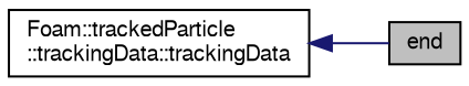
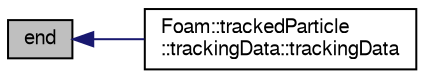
  digraph {
    rankdir=LR
    node [color=black fontname=FreeSans fontsize=10 shape=record]
    n1 [fillcolor=grey75 fontcolor=black height=0.2 label=end style=filled width=0.4]
    n2 [height=0.2 label="Foam::trackedParticle\l::trackingData::trackingData" width=0.4]
-   n2 -> n1 [color=midnightblue dir=back fontname=FreeSans fontsize=10 labelfontname=FreeSans labelfontsize=10 style=solid]
+   n1 -> n2 [color=midnightblue dir=back fontname=FreeSans fontsize=10 labelfontname=FreeSans labelfontsize=10 style=solid]
  }
